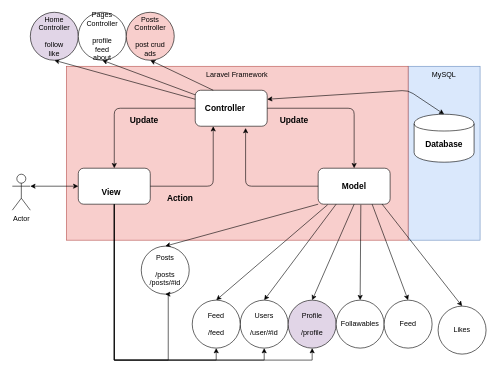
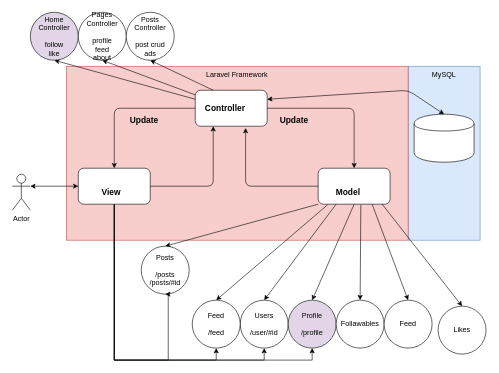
  <mxCell id="0" />
  <mxCell id="1" parent="0" />
  <mxCell id="2" value="MySQL" style="rounded=0;whiteSpace=wrap;html=1;fillColor=#dae8fc;strokeColor=#6c8ebf;verticalAlign=top;" parent="1" vertex="1"><mxGeometry x="680" y="110" width="120" height="290" as="geometry" /></mxCell>
  <mxCell id="3" value="&lt;div&gt;&lt;span&gt;Laravel Framework&lt;/span&gt;&lt;/div&gt;" style="rounded=0;whiteSpace=wrap;html=1;fillColor=#f8cecc;strokeColor=#b85450;align=center;horizontal=1;verticalAlign=top;" parent="1" vertex="1"><mxGeometry x="110" y="110" width="570" height="290" as="geometry" /></mxCell>
  <mxCell id="4" value="" style="rounded=1;whiteSpace=wrap;html=1;" parent="1" vertex="1"><mxGeometry x="325" y="150" width="120" height="60" as="geometry" /></mxCell>
  <mxCell id="5" style="rounded=1;orthogonalLoop=1;jettySize=auto;html=1;entryX=0.5;entryY=0;entryDx=0;entryDy=0;exitX=0;exitY=1;exitDx=0;exitDy=0;" parent="1" source="6" target="24" edge="1"><mxGeometry relative="1" as="geometry"><mxPoint x="520" y="420" as="targetPoint" /></mxGeometry></mxCell>
  <mxCell id="6" value="" style="rounded=1;whiteSpace=wrap;html=1;" parent="1" vertex="1"><mxGeometry x="530" y="280" width="120" height="60" as="geometry" /></mxCell>
  <mxCell id="7" style="edgeStyle=orthogonalEdgeStyle;rounded=0;orthogonalLoop=1;jettySize=auto;html=1;exitX=0.5;exitY=1;exitDx=0;exitDy=0;entryX=0.5;entryY=1;entryDx=0;entryDy=0;" edge="1" parent="1" source="8" target="26"><mxGeometry relative="1" as="geometry"><Array as="points"><mxPoint x="190" y="600" /><mxPoint x="440" y="600" /></Array></mxGeometry></mxCell>
  <mxCell id="8" value="" style="rounded=1;whiteSpace=wrap;html=1;" parent="1" vertex="1"><mxGeometry x="130" y="280" width="120" height="60" as="geometry" /></mxCell>
  <mxCell id="9" value="&lt;b&gt;&lt;font style=&quot;font-size: 14px&quot;&gt;View&lt;/font&gt;&lt;/b&gt;" style="text;html=1;strokeColor=none;fillColor=none;align=center;verticalAlign=middle;whiteSpace=wrap;rounded=0;" parent="1" vertex="1"><mxGeometry x="165" y="310" width="40" height="20" as="geometry" /></mxCell>
  <mxCell id="10" value="Actor" style="shape=umlActor;verticalLabelPosition=bottom;labelBackgroundColor=#ffffff;verticalAlign=top;html=1;outlineConnect=0;" parent="1" vertex="1"><mxGeometry x="20" y="290" width="30" height="60" as="geometry" /></mxCell>
  <mxCell id="11" value="" style="endArrow=classic;html=1;exitX=0;exitY=0.5;exitDx=0;exitDy=0;entryX=0.5;entryY=0;entryDx=0;entryDy=0;" parent="1" source="4" target="8" edge="1"><mxGeometry width="50" height="50" relative="1" as="geometry"><mxPoint x="360" y="230" as="sourcePoint" /><mxPoint x="410" y="180" as="targetPoint" /><Array as="points"><mxPoint x="190" y="180" /></Array></mxGeometry></mxCell>
  <mxCell id="12" value="" style="endArrow=classic;html=1;exitX=1;exitY=0.5;exitDx=0;exitDy=0;entryX=0.5;entryY=0;entryDx=0;entryDy=0;" parent="1" source="4" target="6" edge="1"><mxGeometry width="50" height="50" relative="1" as="geometry"><mxPoint x="510" y="260" as="sourcePoint" /><mxPoint x="640" y="160" as="targetPoint" /><Array as="points"><mxPoint x="590" y="180" /></Array></mxGeometry></mxCell>
  <mxCell id="13" value="&lt;b&gt;&lt;font style=&quot;font-size: 14px&quot;&gt;Controller&lt;/font&gt;&lt;/b&gt;" style="text;html=1;strokeColor=none;fillColor=none;align=center;verticalAlign=middle;whiteSpace=wrap;rounded=0;" parent="1" vertex="1"><mxGeometry x="355" y="170" width="40" height="20" as="geometry" /></mxCell>
- <mxCell id="14" value="&lt;b&gt;&lt;font style=&quot;font-size: 14px&quot;&gt;Model&lt;/font&gt;&lt;/b&gt;" style="text;html=1;strokeColor=none;fillColor=none;align=center;verticalAlign=middle;whiteSpace=wrap;rounded=0;" parent="1" vertex="1"><mxGeometry x="570" y="300" width="40" height="20" as="geometry" /></mxCell>
+ <mxCell id="14" value="&lt;b&gt;&lt;font style=&quot;font-size: 14px&quot;&gt;Model&lt;/font&gt;&lt;/b&gt;" style="text;html=1;strokeColor=none;fillColor=none;align=center;verticalAlign=middle;whiteSpace=wrap;rounded=0;" parent="1" vertex="1"><mxGeometry x="560" y="310" width="40" height="20" as="geometry" /></mxCell>
  <mxCell id="15" value="" style="endArrow=classic;html=1;exitX=1;exitY=0.5;exitDx=0;exitDy=0;entryX=0.25;entryY=1;entryDx=0;entryDy=0;" parent="1" source="8" target="4" edge="1"><mxGeometry width="50" height="50" relative="1" as="geometry"><mxPoint x="360" y="330" as="sourcePoint" /><mxPoint x="410" y="280" as="targetPoint" /><Array as="points"><mxPoint x="355" y="310" /></Array></mxGeometry></mxCell>
  <mxCell id="16" value="" style="endArrow=classic;html=1;exitX=0;exitY=0.5;exitDx=0;exitDy=0;entryX=0.7;entryY=1.05;entryDx=0;entryDy=0;entryPerimeter=0;" parent="1" source="6" target="4" edge="1"><mxGeometry width="50" height="50" relative="1" as="geometry"><mxPoint x="360" y="330" as="sourcePoint" /><mxPoint x="410" y="280" as="targetPoint" /><Array as="points"><mxPoint x="409" y="310" /></Array></mxGeometry></mxCell>
  <mxCell id="17" value="" style="endArrow=classic;startArrow=classic;html=1;exitX=1;exitY=0.333;exitDx=0;exitDy=0;exitPerimeter=0;entryX=0;entryY=0.5;entryDx=0;entryDy=0;" parent="1" source="10" target="8" edge="1"><mxGeometry width="50" height="50" relative="1" as="geometry"><mxPoint x="360" y="530" as="sourcePoint" /><mxPoint x="410" y="480" as="targetPoint" /></mxGeometry></mxCell>
  <mxCell id="18" value="" style="shape=cylinder;whiteSpace=wrap;html=1;boundedLbl=1;backgroundOutline=1;" parent="1" vertex="1"><mxGeometry x="690" y="190" width="100" height="80" as="geometry" /></mxCell>
- <mxCell id="19" value="&lt;b&gt;&lt;font style=&quot;font-size: 14px&quot;&gt;Database&lt;/font&gt;&lt;/b&gt;" style="text;html=1;strokeColor=none;fillColor=none;align=center;verticalAlign=middle;whiteSpace=wrap;rounded=0;" parent="1" vertex="1"><mxGeometry x="720" y="230" width="40" height="20" as="geometry" /></mxCell>
  <mxCell id="20" value="" style="endArrow=classic;startArrow=classic;html=1;exitX=1;exitY=0.25;exitDx=0;exitDy=0;entryX=0.5;entryY=0;entryDx=0;entryDy=0;" parent="1" source="4" target="18" edge="1"><mxGeometry width="50" height="50" relative="1" as="geometry"><mxPoint x="360" y="530" as="sourcePoint" /><mxPoint x="750" y="280" as="targetPoint" /><Array as="points"><mxPoint x="680" y="150" /></Array></mxGeometry></mxCell>
- <mxCell id="21" value="&lt;b&gt;&lt;font style=&quot;font-size: 14px&quot;&gt;Action&lt;/font&gt;&lt;/b&gt;" style="text;html=1;strokeColor=none;fillColor=none;align=center;verticalAlign=middle;whiteSpace=wrap;rounded=0;" parent="1" vertex="1"><mxGeometry x="280" y="320" width="40" height="20" as="geometry" /></mxCell>
  <mxCell id="22" value="&lt;b&gt;&lt;font style=&quot;font-size: 14px&quot;&gt;Update&lt;/font&gt;&lt;/b&gt;" style="text;html=1;strokeColor=none;fillColor=none;align=center;verticalAlign=middle;whiteSpace=wrap;rounded=0;" parent="1" vertex="1"><mxGeometry x="470" y="190" width="40" height="20" as="geometry" /></mxCell>
  <mxCell id="23" value="&lt;b&gt;&lt;font style=&quot;font-size: 14px&quot;&gt;Update&lt;/font&gt;&lt;/b&gt;" style="text;html=1;strokeColor=none;fillColor=none;align=center;verticalAlign=middle;whiteSpace=wrap;rounded=0;" parent="1" vertex="1"><mxGeometry x="220" y="190" width="40" height="20" as="geometry" /></mxCell>
  <mxCell id="24" value="Posts&lt;br&gt;&lt;br&gt;/posts&lt;br&gt;/posts/#id" style="ellipse;whiteSpace=wrap;html=1;aspect=fixed;" parent="1" vertex="1"><mxGeometry x="235" y="410" width="80" height="80" as="geometry" /></mxCell>
  <mxCell id="25" style="rounded=1;orthogonalLoop=1;jettySize=auto;html=1;entryX=0.5;entryY=0;entryDx=0;entryDy=0;exitX=0.25;exitY=1;exitDx=0;exitDy=0;" parent="1" source="6" target="26" edge="1"><mxGeometry relative="1" as="geometry"><mxPoint x="580" y="420" as="targetPoint" /><mxPoint x="590" y="340" as="sourcePoint" /></mxGeometry></mxCell>
  <mxCell id="26" value="Users&lt;br&gt;&lt;br&gt;/user/#id" style="ellipse;whiteSpace=wrap;html=1;aspect=fixed;" parent="1" vertex="1"><mxGeometry x="400" y="500" width="80" height="80" as="geometry" /></mxCell>
  <mxCell id="27" style="rounded=1;orthogonalLoop=1;jettySize=auto;html=1;entryX=0.5;entryY=0;entryDx=0;entryDy=0;exitX=0.5;exitY=1;exitDx=0;exitDy=0;" parent="1" source="6" target="28" edge="1"><mxGeometry relative="1" as="geometry"><mxPoint x="680" y="420" as="targetPoint" /><mxPoint x="690" y="340" as="sourcePoint" /></mxGeometry></mxCell>
  <mxCell id="28" value="Profile&lt;br&gt;&lt;br&gt;/profile" style="ellipse;whiteSpace=wrap;html=1;aspect=fixed;fillColor=#e1d5e7;" parent="1" vertex="1"><mxGeometry x="480" y="500" width="80" height="80" as="geometry" /></mxCell>
  <mxCell id="29" style="rounded=1;orthogonalLoop=1;jettySize=auto;html=1;entryX=0.5;entryY=0;entryDx=0;entryDy=0;exitX=0.132;exitY=1.015;exitDx=0;exitDy=0;exitPerimeter=0;" edge="1" parent="1" target="30" source="6"><mxGeometry relative="1" as="geometry"><mxPoint x="585" y="420" as="targetPoint" /><mxPoint x="645" y="330" as="sourcePoint" /></mxGeometry></mxCell>
  <mxCell id="30" value="Feed&lt;br&gt;&lt;br&gt;/feed" style="ellipse;whiteSpace=wrap;html=1;aspect=fixed;" vertex="1" parent="1"><mxGeometry x="320" y="500" width="80" height="80" as="geometry" /></mxCell>
  <mxCell id="31" style="rounded=1;orthogonalLoop=1;jettySize=auto;html=1;entryX=0.5;entryY=0;entryDx=0;entryDy=0;exitX=0.593;exitY=1.015;exitDx=0;exitDy=0;exitPerimeter=0;" edge="1" parent="1" target="32" source="6"><mxGeometry relative="1" as="geometry"><mxPoint x="760" y="420" as="targetPoint" /><mxPoint x="670" y="340" as="sourcePoint" /></mxGeometry></mxCell>
  <mxCell id="32" value="Follawables" style="ellipse;whiteSpace=wrap;html=1;aspect=fixed;" vertex="1" parent="1"><mxGeometry x="560" y="500" width="80" height="80" as="geometry" /></mxCell>
  <mxCell id="33" style="rounded=1;orthogonalLoop=1;jettySize=auto;html=1;entryX=0.5;entryY=0;entryDx=0;entryDy=0;exitX=0.75;exitY=1;exitDx=0;exitDy=0;" edge="1" parent="1" target="34" source="6"><mxGeometry relative="1" as="geometry"><mxPoint x="840" y="420" as="targetPoint" /><mxPoint x="700" y="340" as="sourcePoint" /></mxGeometry></mxCell>
  <mxCell id="34" value="Feed" style="ellipse;whiteSpace=wrap;html=1;aspect=fixed;" vertex="1" parent="1"><mxGeometry x="640" y="500" width="80" height="80" as="geometry" /></mxCell>
  <mxCell id="35" style="rounded=1;orthogonalLoop=1;jettySize=auto;html=1;entryX=0.5;entryY=0;entryDx=0;entryDy=0;exitX=0.887;exitY=0.995;exitDx=0;exitDy=0;exitPerimeter=0;" edge="1" parent="1" target="36" source="6"><mxGeometry relative="1" as="geometry"><mxPoint x="920" y="420" as="targetPoint" /><mxPoint x="780" y="340" as="sourcePoint" /></mxGeometry></mxCell>
  <mxCell id="36" value="Likes" style="ellipse;whiteSpace=wrap;html=1;aspect=fixed;" vertex="1" parent="1"><mxGeometry x="730" y="510" width="80" height="80" as="geometry" /></mxCell>
  <mxCell id="37" style="rounded=1;orthogonalLoop=1;jettySize=auto;html=1;entryX=0.5;entryY=1;entryDx=0;entryDy=0;exitX=0;exitY=0.25;exitDx=0;exitDy=0;" edge="1" parent="1" target="38" source="4"><mxGeometry relative="1" as="geometry"><mxPoint x="465" y="230" as="targetPoint" /><mxPoint x="325" y="150" as="sourcePoint" /></mxGeometry></mxCell>
  <mxCell id="38" value="Home Controller&lt;br&gt;&lt;br&gt;follow&lt;br&gt;like" style="ellipse;whiteSpace=wrap;html=1;aspect=fixed;fillColor=#e1d5e7;" vertex="1" parent="1"><mxGeometry x="50" y="20" width="80" height="80" as="geometry" /></mxCell>
  <mxCell id="39" style="rounded=1;orthogonalLoop=1;jettySize=auto;html=1;entryX=0.5;entryY=1;entryDx=0;entryDy=0;" edge="1" parent="1" target="40" source="4"><mxGeometry relative="1" as="geometry"><mxPoint x="545" y="230" as="targetPoint" /><mxPoint x="435" y="150" as="sourcePoint" /></mxGeometry></mxCell>
  <mxCell id="40" value="Pages Controller&lt;br&gt;&lt;br&gt;profile&lt;br&gt;feed&lt;br&gt;about" style="ellipse;whiteSpace=wrap;html=1;aspect=fixed;" vertex="1" parent="1"><mxGeometry x="130" y="20" width="80" height="80" as="geometry" /></mxCell>
  <mxCell id="41" style="rounded=1;orthogonalLoop=1;jettySize=auto;html=1;entryX=0.5;entryY=1;entryDx=0;entryDy=0;exitX=0.25;exitY=0;exitDx=0;exitDy=0;" edge="1" parent="1" target="42" source="4"><mxGeometry relative="1" as="geometry"><mxPoint x="627.5" y="230" as="targetPoint" /><mxPoint x="517.5" y="150" as="sourcePoint" /></mxGeometry></mxCell>
- <mxCell id="42" value="Posts Controller&lt;br&gt;&lt;br&gt;post crud&lt;br&gt;ads" style="ellipse;whiteSpace=wrap;html=1;aspect=fixed;fillColor=#f8cecc;" vertex="1" parent="1"><mxGeometry x="210" y="20" width="80" height="80" as="geometry" /></mxCell>
+ <mxCell id="42" value="Posts Controller&lt;br&gt;&lt;br&gt;post crud&lt;br&gt;ads" style="ellipse;whiteSpace=wrap;html=1;aspect=fixed;" vertex="1" parent="1"><mxGeometry x="210" y="20" width="80" height="80" as="geometry" /></mxCell>
  <mxCell id="43" style="edgeStyle=orthogonalEdgeStyle;rounded=0;orthogonalLoop=1;jettySize=auto;html=1;exitX=0.5;exitY=1;exitDx=0;exitDy=0;entryX=0.5;entryY=1;entryDx=0;entryDy=0;" edge="1" parent="1" source="8" target="24"><mxGeometry relative="1" as="geometry"><mxPoint x="200" y="350" as="sourcePoint" /><mxPoint x="450" y="590" as="targetPoint" /><Array as="points"><mxPoint x="190" y="600" /><mxPoint x="280" y="600" /></Array></mxGeometry></mxCell>
  <mxCell id="44" style="edgeStyle=orthogonalEdgeStyle;rounded=0;orthogonalLoop=1;jettySize=auto;html=1;exitX=0.5;exitY=1;exitDx=0;exitDy=0;entryX=0.5;entryY=1;entryDx=0;entryDy=0;" edge="1" parent="1" source="8" target="30"><mxGeometry relative="1" as="geometry"><mxPoint x="200" y="350" as="sourcePoint" /><mxPoint x="290" y="590" as="targetPoint" /><Array as="points"><mxPoint x="190" y="600" /><mxPoint x="360" y="600" /></Array></mxGeometry></mxCell>
  <mxCell id="45" style="edgeStyle=orthogonalEdgeStyle;rounded=0;orthogonalLoop=1;jettySize=auto;html=1;exitX=0.5;exitY=1;exitDx=0;exitDy=0;entryX=0.5;entryY=1;entryDx=0;entryDy=0;" edge="1" parent="1" source="8" target="28"><mxGeometry relative="1" as="geometry"><mxPoint x="200" y="350" as="sourcePoint" /><mxPoint x="370" y="590" as="targetPoint" /><Array as="points"><mxPoint x="190" y="600" /><mxPoint x="520" y="600" /></Array></mxGeometry></mxCell>
